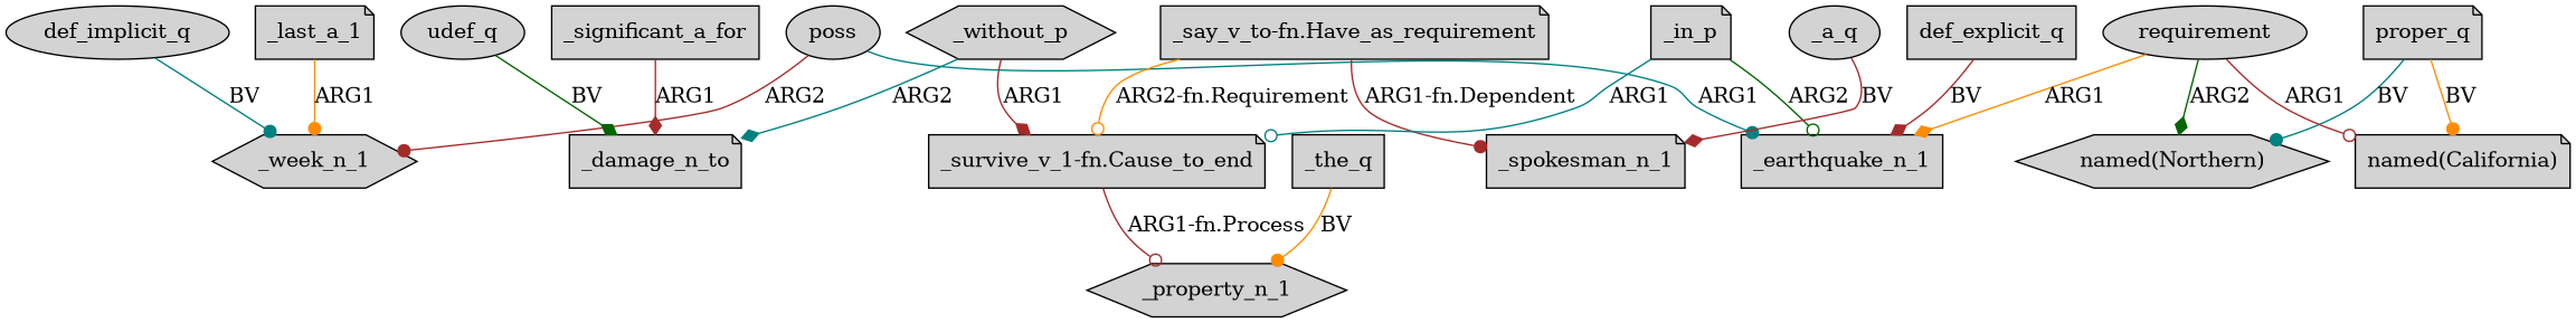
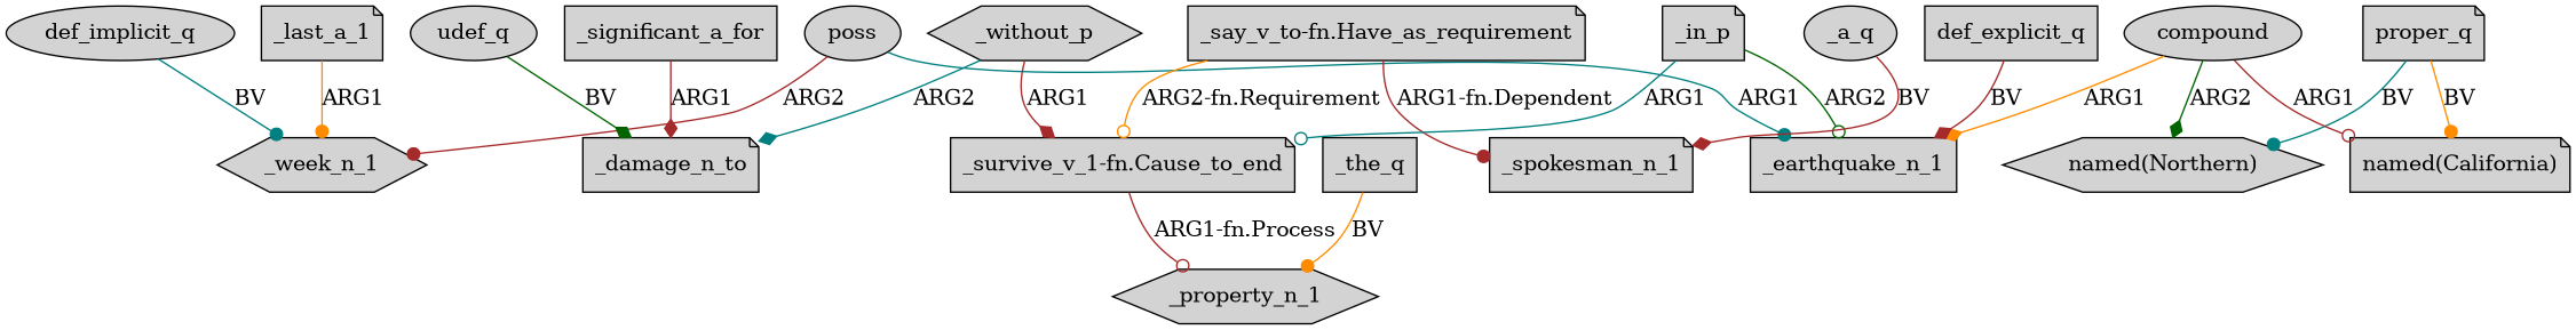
  digraph {
    node [shape=note style=filled]
    edge [arrowhead=dot color=brown]
    poss [shape=ellipse]
    _week_n_1 [shape=hexagon]
    _earthquake_n_1 [shape=box]
    _property_n_1 [shape=hexagon]
    "_survive_v_1-fn.Cause_to_end"
    _without_p [shape=hexagon]
    _damage_n_to
    "_say_v_to-fn.Have_as_requirement"
    _spokesman_n_1
    _the_q [shape=box]
    _in_p
    "named(Northern)" [shape=hexagon]
    proper_q
    "named(California)"
    udef_q [shape=ellipse]
    _last_a_1
    def_implicit_q [shape=ellipse]
-   compound [shape=ellipse label=requirement]
+   compound [shape=ellipse]
    def_explicit_q [shape=box]
    _significant_a_for [shape=box]
    _a_q [shape=ellipse]
    poss -> _week_n_1 [label=ARG2]
    poss -> _earthquake_n_1 [color=teal label=ARG1]
    "_survive_v_1-fn.Cause_to_end" -> _property_n_1 [arrowhead=odot label="ARG1-fn.Process"]
    _without_p -> "_survive_v_1-fn.Cause_to_end" [arrowhead=diamond label=ARG1]
    _without_p -> _damage_n_to [arrowhead=diamond color=teal label=ARG2]
    "_say_v_to-fn.Have_as_requirement" -> "_survive_v_1-fn.Cause_to_end" [arrowhead=odot color=darkorange label="ARG2-fn.Requirement"]
    "_say_v_to-fn.Have_as_requirement" -> _spokesman_n_1 [label="ARG1-fn.Dependent"]
    _the_q -> _property_n_1 [color=darkorange label=BV]
    _in_p -> _earthquake_n_1 [arrowhead=odot color=darkgreen label=ARG2]
    _in_p -> "_survive_v_1-fn.Cause_to_end" [arrowhead=odot color=teal label=ARG1]
    proper_q -> "named(Northern)" [color=teal label=BV]
    proper_q -> "named(California)" [color=darkorange label=BV]
    udef_q -> _damage_n_to [arrowhead=diamond color=darkgreen label=BV]
    _last_a_1 -> _week_n_1 [color=darkorange label=ARG1]
    def_implicit_q -> _week_n_1 [color=teal label=BV]
    compound -> _earthquake_n_1 [arrowhead=diamond color=darkorange label=ARG1]
    compound -> "named(Northern)" [arrowhead=diamond color=darkgreen label=ARG2]
    compound -> "named(California)" [arrowhead=odot label=ARG1]
    def_explicit_q -> _earthquake_n_1 [arrowhead=diamond label=BV]
    _significant_a_for -> _damage_n_to [arrowhead=diamond label=ARG1]
    _a_q -> _spokesman_n_1 [arrowhead=diamond label=BV]
  }
